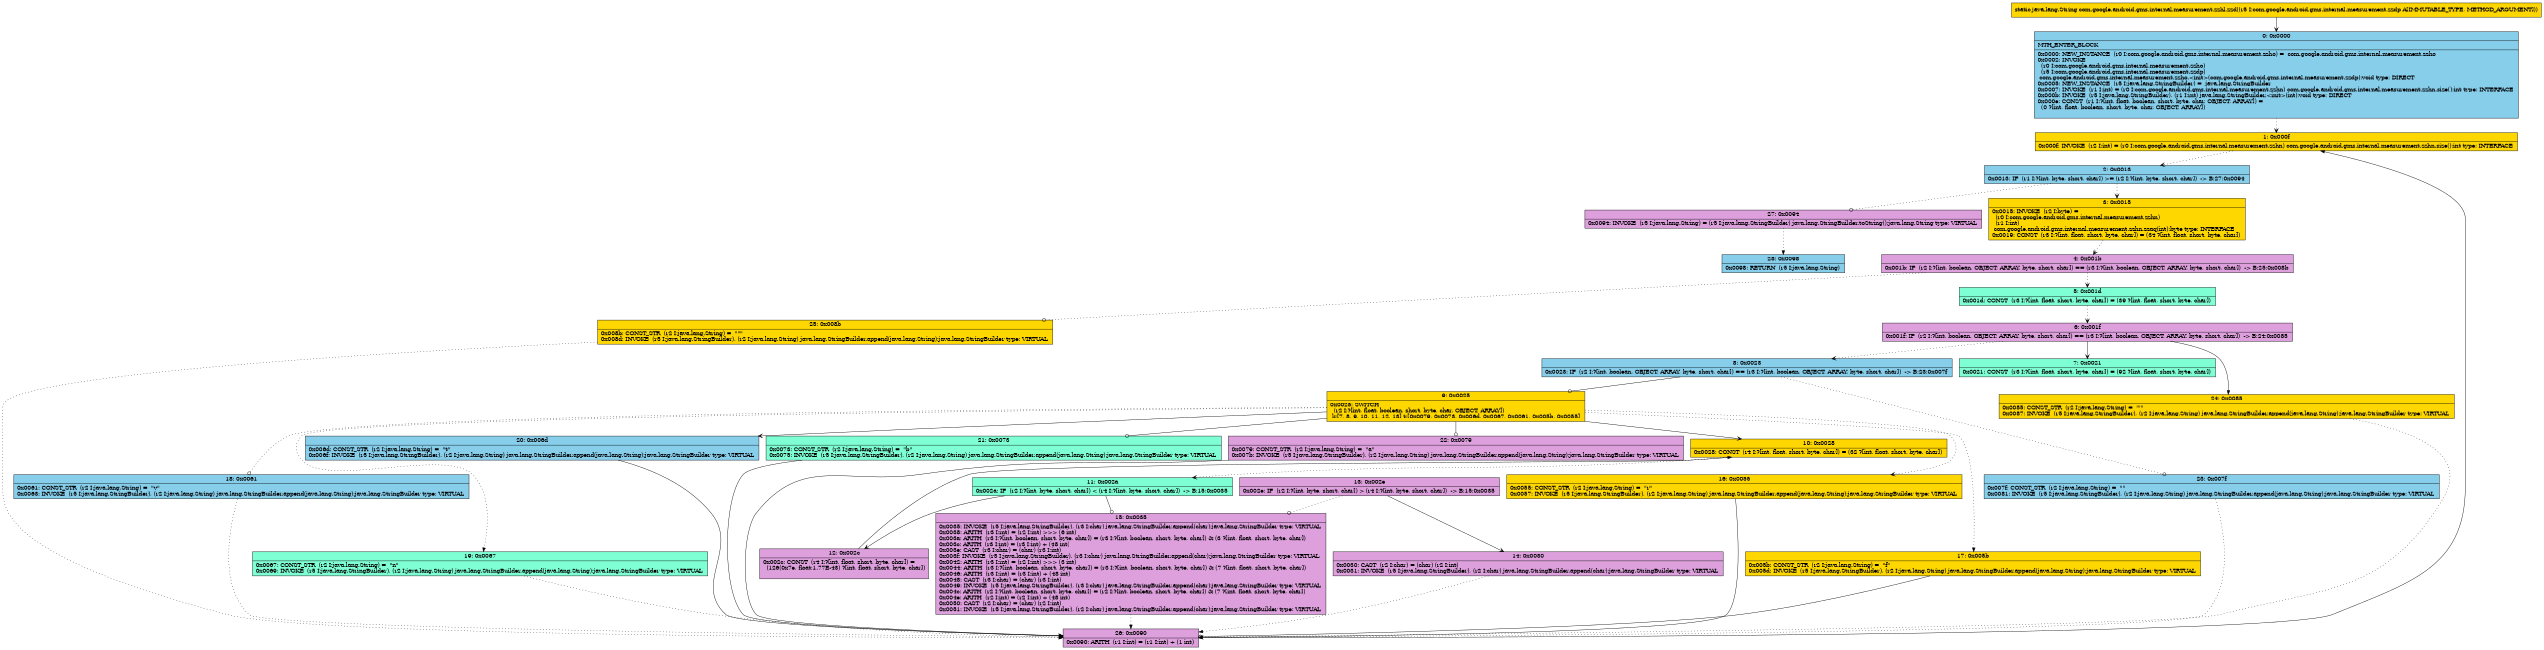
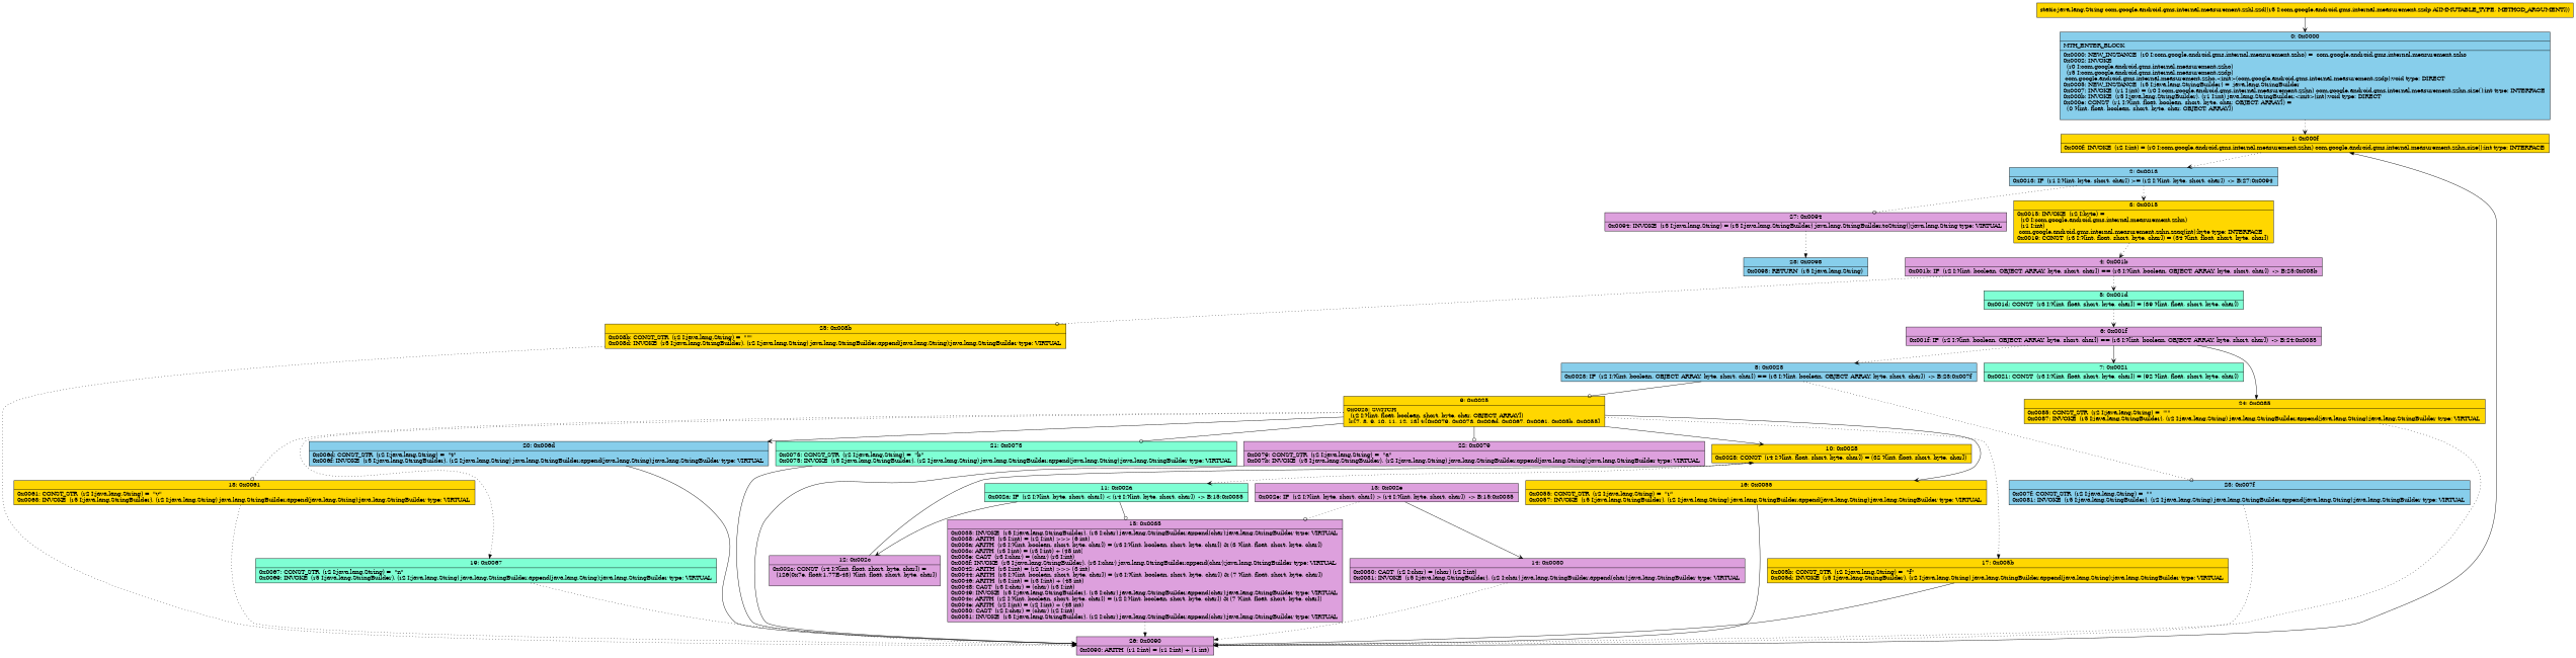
  digraph {
    node [fillcolor=gold shape=record style=filled]
    edge [arrowhead=vee style=dotted]
    n1 [fillcolor=skyblue label="{0\:\ 0x0000|MTH_ENTER_BLOCK\l|0x0000: NEW_INSTANCE  (r0 I:com.google.android.gms.internal.measurement.zzho) =  com.google.android.gms.internal.measurement.zzho \l0x0002: INVOKE  \l  (r0 I:com.google.android.gms.internal.measurement.zzho)\l  (r5 I:com.google.android.gms.internal.measurement.zzdp)\l com.google.android.gms.internal.measurement.zzho.\<init\>(com.google.android.gms.internal.measurement.zzdp):void type: DIRECT \l0x0005: NEW_INSTANCE  (r5 I:java.lang.StringBuilder) =  java.lang.StringBuilder \l0x0007: INVOKE  (r1 I:int) = (r0 I:com.google.android.gms.internal.measurement.zzhn) com.google.android.gms.internal.measurement.zzhn.size():int type: INTERFACE \l0x000b: INVOKE  (r5 I:java.lang.StringBuilder), (r1 I:int) java.lang.StringBuilder.\<init\>(int):void type: DIRECT \l0x000e: CONST  (r1 I:?[int, float, boolean, short, byte, char, OBJECT, ARRAY]) = \l  (0 ?[int, float, boolean, short, byte, char, OBJECT, ARRAY])\l \l}"]
    n2 [label="{1\:\ 0x000f|0x000f: INVOKE  (r2 I:int) = (r0 I:com.google.android.gms.internal.measurement.zzhn) com.google.android.gms.internal.measurement.zzhn.size():int type: INTERFACE \l}"]
    n3 [fillcolor=skyblue label="{2\:\ 0x0013|0x0013: IF  (r1 I:?[int, byte, short, char]) \>= (r2 I:?[int, byte, short, char])  \-\> B:27:0x0094 \l}"]
    n4 [label="{3\:\ 0x0015|0x0015: INVOKE  (r2 I:byte) = \l  (r0 I:com.google.android.gms.internal.measurement.zzhn)\l  (r1 I:int)\l com.google.android.gms.internal.measurement.zzhn.zzaq(int):byte type: INTERFACE \l0x0019: CONST  (r3 I:?[int, float, short, byte, char]) = (34 ?[int, float, short, byte, char]) \l}"]
    n5 [fillcolor=plum label="{27\:\ 0x0094|0x0094: INVOKE  (r5 I:java.lang.String) = (r5 I:java.lang.StringBuilder) java.lang.StringBuilder.toString():java.lang.String type: VIRTUAL \l}"]
    n6 [fillcolor=plum label="{4\:\ 0x001b|0x001b: IF  (r2 I:?[int, boolean, OBJECT, ARRAY, byte, short, char]) == (r3 I:?[int, boolean, OBJECT, ARRAY, byte, short, char])  \-\> B:25:0x008b \l}"]
    n7 [fillcolor=skyblue label="{28\:\ 0x0098|0x0098: RETURN  (r5 I:java.lang.String) \l}"]
    n8 [fillcolor=aquamarine label="{5\:\ 0x001d|0x001d: CONST  (r3 I:?[int, float, short, byte, char]) = (39 ?[int, float, short, byte, char]) \l}"]
    n9 [label="{25\:\ 0x008b|0x008b: CONST_STR  (r2 I:java.lang.String) =  \"\"\" \l0x008d: INVOKE  (r5 I:java.lang.StringBuilder), (r2 I:java.lang.String) java.lang.StringBuilder.append(java.lang.String):java.lang.StringBuilder type: VIRTUAL \l}"]
    n10 [fillcolor=plum label="{6\:\ 0x001f|0x001f: IF  (r2 I:?[int, boolean, OBJECT, ARRAY, byte, short, char]) == (r3 I:?[int, boolean, OBJECT, ARRAY, byte, short, char])  \-\> B:24:0x0085 \l}"]
    n11 [fillcolor=plum label="{26\:\ 0x0090|0x0090: ARITH  (r1 I:int) = (r1 I:int) + (1 int) \l}"]
    n12 [fillcolor=aquamarine label="{7\:\ 0x0021|0x0021: CONST  (r3 I:?[int, float, short, byte, char]) = (92 ?[int, float, short, byte, char]) \l}"]
    n13 [label="{24\:\ 0x0085|0x0085: CONST_STR  (r2 I:java.lang.String) =  \"'\" \l0x0087: INVOKE  (r5 I:java.lang.StringBuilder), (r2 I:java.lang.String) java.lang.StringBuilder.append(java.lang.String):java.lang.StringBuilder type: VIRTUAL \l}"]
    n14 [fillcolor=skyblue label="{8\:\ 0x0023|0x0023: IF  (r2 I:?[int, boolean, OBJECT, ARRAY, byte, short, char]) == (r3 I:?[int, boolean, OBJECT, ARRAY, byte, short, char])  \-\> B:23:0x007f \l}"]
    n15 [label="{9\:\ 0x0025|0x0025: SWITCH  \l  (r2 I:?[int, float, boolean, short, byte, char, OBJECT, ARRAY])\l k:[7, 8, 9, 10, 11, 12, 13] t:[0x0079, 0x0073, 0x006d, 0x0067, 0x0061, 0x005b, 0x0055] \l}"]
    n16 [fillcolor=skyblue label="{23\:\ 0x007f|0x007f: CONST_STR  (r2 I:java.lang.String) =  \"\" \l0x0081: INVOKE  (r5 I:java.lang.StringBuilder), (r2 I:java.lang.String) java.lang.StringBuilder.append(java.lang.String):java.lang.StringBuilder type: VIRTUAL \l}"]
    n17 [label="{10\:\ 0x0028|0x0028: CONST  (r4 I:?[int, float, short, byte, char]) = (32 ?[int, float, short, byte, char]) \l}"]
    n18 [label="{16\:\ 0x0055|0x0055: CONST_STR  (r2 I:java.lang.String) =  \"r\" \l0x0057: INVOKE  (r5 I:java.lang.StringBuilder), (r2 I:java.lang.String) java.lang.StringBuilder.append(java.lang.String):java.lang.StringBuilder type: VIRTUAL \l}"]
    n19 [label="{17\:\ 0x005b|0x005b: CONST_STR  (r2 I:java.lang.String) =  \"f\" \l0x005d: INVOKE  (r5 I:java.lang.StringBuilder), (r2 I:java.lang.String) java.lang.StringBuilder.append(java.lang.String):java.lang.StringBuilder type: VIRTUAL \l}"]
-   n20 [fillcolor=skyblue label="{18\:\ 0x0061|0x0061: CONST_STR  (r2 I:java.lang.String) =  \"v\" \l0x0063: INVOKE  (r5 I:java.lang.StringBuilder), (r2 I:java.lang.String) java.lang.StringBuilder.append(java.lang.String):java.lang.StringBuilder type: VIRTUAL \l}"]
+   n20 [label="{18\:\ 0x0061|0x0061: CONST_STR  (r2 I:java.lang.String) =  \"v\" \l0x0063: INVOKE  (r5 I:java.lang.StringBuilder), (r2 I:java.lang.String) java.lang.StringBuilder.append(java.lang.String):java.lang.StringBuilder type: VIRTUAL \l}"]
    n21 [fillcolor=aquamarine label="{19\:\ 0x0067|0x0067: CONST_STR  (r2 I:java.lang.String) =  \"n\" \l0x0069: INVOKE  (r5 I:java.lang.StringBuilder), (r2 I:java.lang.String) java.lang.StringBuilder.append(java.lang.String):java.lang.StringBuilder type: VIRTUAL \l}"]
    n22 [fillcolor=skyblue label="{20\:\ 0x006d|0x006d: CONST_STR  (r2 I:java.lang.String) =  \"t\" \l0x006f: INVOKE  (r5 I:java.lang.StringBuilder), (r2 I:java.lang.String) java.lang.StringBuilder.append(java.lang.String):java.lang.StringBuilder type: VIRTUAL \l}"]
    n23 [fillcolor=aquamarine label="{21\:\ 0x0073|0x0073: CONST_STR  (r2 I:java.lang.String) =  \"b\" \l0x0075: INVOKE  (r5 I:java.lang.StringBuilder), (r2 I:java.lang.String) java.lang.StringBuilder.append(java.lang.String):java.lang.StringBuilder type: VIRTUAL \l}"]
    n24 [fillcolor=plum label="{22\:\ 0x0079|0x0079: CONST_STR  (r2 I:java.lang.String) =  \"a\" \l0x007b: INVOKE  (r5 I:java.lang.StringBuilder), (r2 I:java.lang.String) java.lang.StringBuilder.append(java.lang.String):java.lang.StringBuilder type: VIRTUAL \l}"]
    n25 [fillcolor=aquamarine label="{11\:\ 0x002a|0x002a: IF  (r2 I:?[int, byte, short, char]) \< (r4 I:?[int, byte, short, char])  \-\> B:15:0x0035 \l}"]
    n26 [fillcolor=plum label="{12\:\ 0x002c|0x002c: CONST  (r4 I:?[int, float, short, byte, char]) = \l  (126(0x7e, float:1.77E\-43) ?[int, float, short, byte, char])\l \l}"]
    n27 [fillcolor=plum label="{15\:\ 0x0035|0x0035: INVOKE  (r5 I:java.lang.StringBuilder), (r3 I:char) java.lang.StringBuilder.append(char):java.lang.StringBuilder type: VIRTUAL \l0x0038: ARITH  (r3 I:int) = (r2 I:int) \>\>\> (6 int) \l0x003a: ARITH  (r3 I:?[int, boolean, short, byte, char]) = (r3 I:?[int, boolean, short, byte, char]) & (3 ?[int, float, short, byte, char]) \l0x003c: ARITH  (r3 I:int) = (r3 I:int) + (48 int) \l0x003e: CAST  (r3 I:char) = (char) (r3 I:int) \l0x003f: INVOKE  (r5 I:java.lang.StringBuilder), (r3 I:char) java.lang.StringBuilder.append(char):java.lang.StringBuilder type: VIRTUAL \l0x0042: ARITH  (r3 I:int) = (r2 I:int) \>\>\> (3 int) \l0x0044: ARITH  (r3 I:?[int, boolean, short, byte, char]) = (r3 I:?[int, boolean, short, byte, char]) & (7 ?[int, float, short, byte, char]) \l0x0046: ARITH  (r3 I:int) = (r3 I:int) + (48 int) \l0x0048: CAST  (r3 I:char) = (char) (r3 I:int) \l0x0049: INVOKE  (r5 I:java.lang.StringBuilder), (r3 I:char) java.lang.StringBuilder.append(char):java.lang.StringBuilder type: VIRTUAL \l0x004c: ARITH  (r2 I:?[int, boolean, short, byte, char]) = (r2 I:?[int, boolean, short, byte, char]) & (7 ?[int, float, short, byte, char]) \l0x004e: ARITH  (r2 I:int) = (r2 I:int) + (48 int) \l0x0050: CAST  (r2 I:char) = (char) (r2 I:int) \l0x0051: INVOKE  (r5 I:java.lang.StringBuilder), (r2 I:char) java.lang.StringBuilder.append(char):java.lang.StringBuilder type: VIRTUAL \l}"]
    n28 [fillcolor=plum label="{13\:\ 0x002e|0x002e: IF  (r2 I:?[int, byte, short, char]) \> (r4 I:?[int, byte, short, char])  \-\> B:15:0x0035 \l}"]
    n29 [fillcolor=plum label="{14\:\ 0x0030|0x0030: CAST  (r2 I:char) = (char) (r2 I:int) \l0x0031: INVOKE  (r5 I:java.lang.StringBuilder), (r2 I:char) java.lang.StringBuilder.append(char):java.lang.StringBuilder type: VIRTUAL \l}"]
    n30 [label="{static java.lang.String com.google.android.gms.internal.measurement.zzhl.zzd((r5 I:com.google.android.gms.internal.measurement.zzdp A[IMMUTABLE_TYPE, METHOD_ARGUMENT])) }"]
    n1 -> n2
    n2 -> n3
    n3 -> n4
    n3 -> n5 [arrowhead=odot]
    n4 -> n6
    n5 -> n7 [arrowhead=normal]
    n6 -> n8
    n6 -> n9 [arrowhead=odot]
    n8 -> n10
    n9 -> n11 [arrowhead=normal]
    n10 -> n12 [style=solid]
    n10 -> n13 [arrowhead=normal style=solid]
    n10 -> n14
    n11 -> n2 [arrowhead=normal style=solid]
    n13 -> n11 [arrowhead=odot]
    n14 -> n15 [arrowhead=odot style=solid]
    n14 -> n16 [arrowhead=odot]
    n15 -> n17 [style=solid]
-   n15 -> n18
+   n15 -> n18 [style=solid]
    n15 -> n19 [arrowhead=normal]
    n15 -> n20 [arrowhead=odot]
    n15 -> n21 [arrowhead=normal]
    n15 -> n22 [style=solid]
    n15 -> n23 [arrowhead=odot style=solid]
    n15 -> n24 [arrowhead=odot style=solid]
    n16 -> n11
    n17 -> n25
    n18 -> n11 [arrowhead=normal style=solid]
    n19 -> n11 [arrowhead=odot style=solid]
    n20 -> n11 [arrowhead=normal]
    n21 -> n11
    n22 -> n11 [style=solid]
    n23 -> n11 [arrowhead=normal style=solid]
    n24 -> n11 [style=solid]
    n25 -> n26 [style=solid]
    n25 -> n27 [arrowhead=odot style=solid]
    n26 -> n17 [arrowhead=normal style=solid]
    n27 -> n11 [arrowhead=normal]
    n28 -> n27 [arrowhead=odot]
    n28 -> n29 [style=solid]
    n29 -> n11 [arrowhead=normal]
    n30 -> n1 [style=solid]
  }
